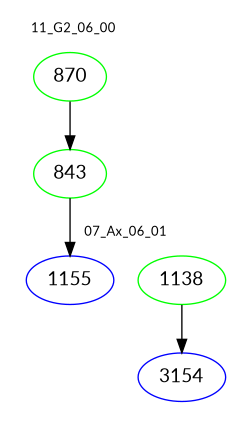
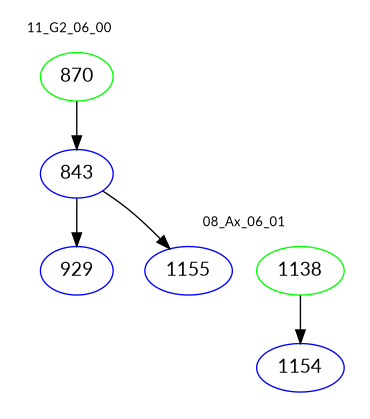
  digraph {
    fontname=Lato
    node [color=blue fontname=Lato]
    edge [color=black fontname=Lato]
    n1 [color=green label=1138]
-   n2 [label=3154]
+   n2 [label=1154]
    n3 [label=1155]
    n4 [color=green label=870]
-   n5 [color=green label=843]
+   n5 [label=843]
+   n6 [label=929]
    subgraph cluster_1 {
      color=white
      fontsize=10
-     label="07_Ax_06_01"
+     label="08_Ax_06_01"
      n1
      n2
      n3
    }
    subgraph cluster_2 {
      color=white
      fontsize=10
      label="11_G2_06_00"
      n4
      n5
+     n6
    }
    n1 -> n2
    n4 -> n5
    n5 -> n3
+   n5 -> n6
  }
